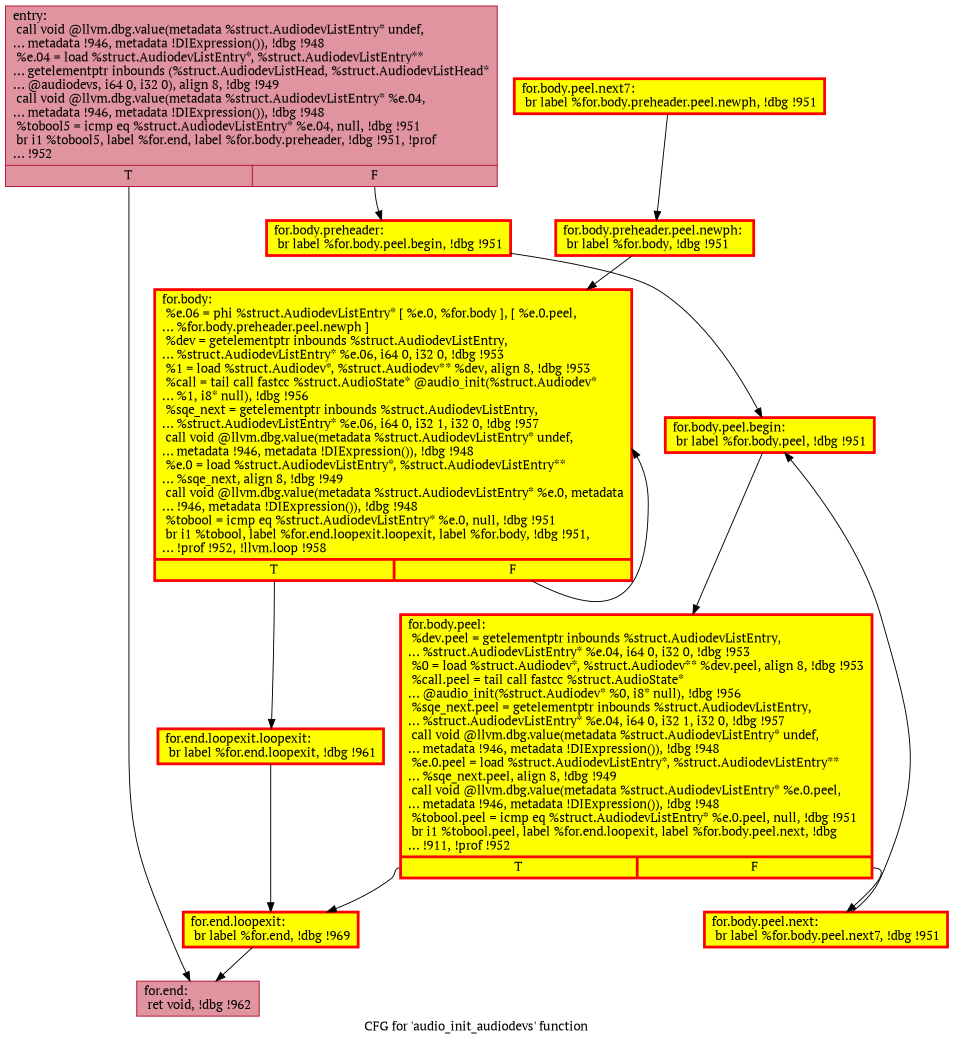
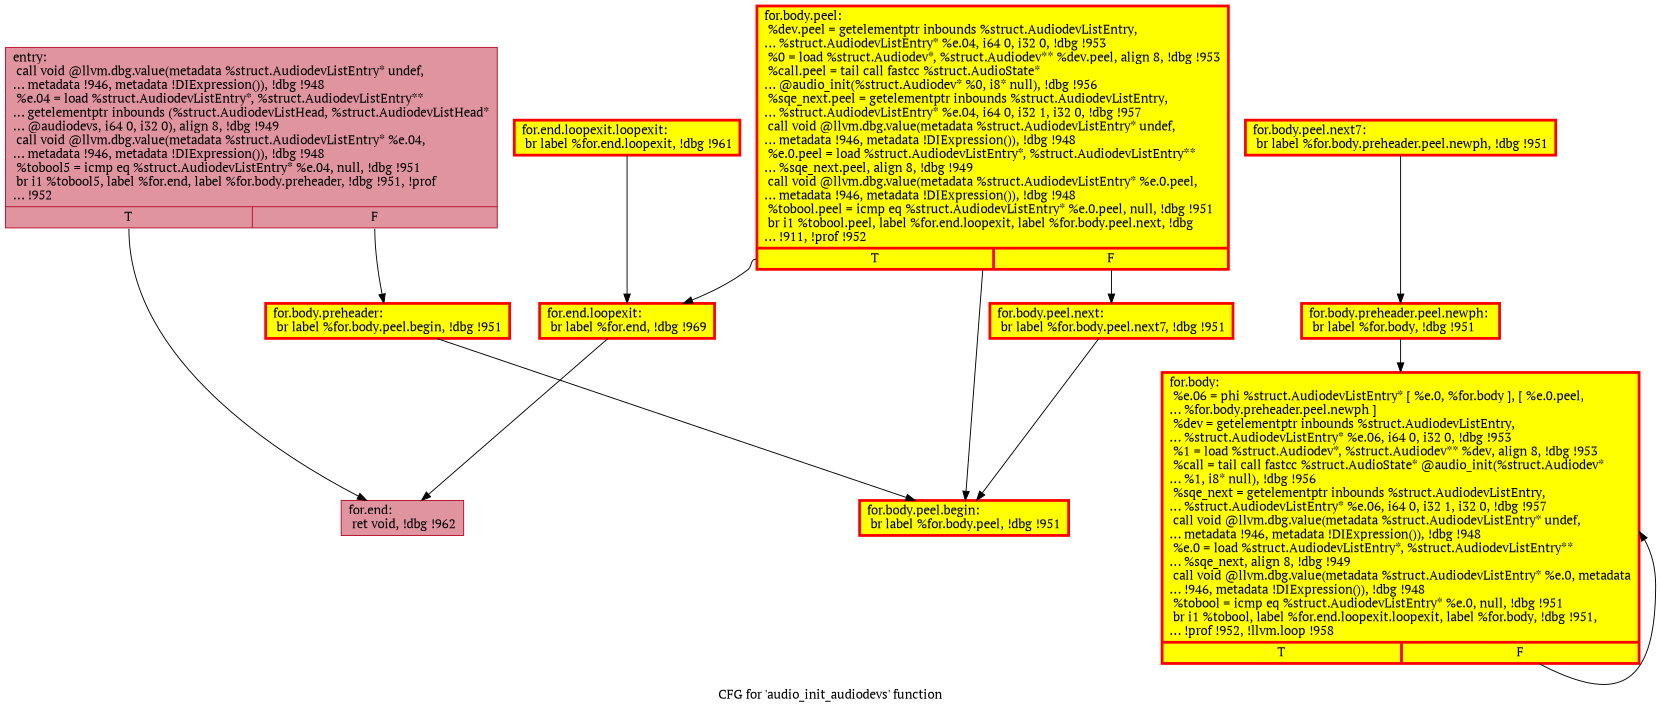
  digraph {
    fontname="PT Serif"
    label="CFG for 'audio_init_audiodevs' function"
    node [color=red fillcolor=yellow fontname="PT Serif" shape=record style=filled penwidth=3.0]
    edge [fontname="PT Serif"]
    n1 [color="#b70d28ff" fillcolor="#b70d2870" label="{entry:\l  call void @llvm.dbg.value(metadata %struct.AudiodevListEntry* undef,\l... metadata !946, metadata !DIExpression()), !dbg !948\l  %e.04 = load %struct.AudiodevListEntry*, %struct.AudiodevListEntry**\l... getelementptr inbounds (%struct.AudiodevListHead, %struct.AudiodevListHead*\l... @audiodevs, i64 0, i32 0), align 8, !dbg !949\l  call void @llvm.dbg.value(metadata %struct.AudiodevListEntry* %e.04,\l... metadata !946, metadata !DIExpression()), !dbg !948\l  %tobool5 = icmp eq %struct.AudiodevListEntry* %e.04, null, !dbg !951\l  br i1 %tobool5, label %for.end, label %for.body.preheader, !dbg !951, !prof\l... !952\l|{<s0>T|<s1>F}}" penwidth=""]
    n2 [color="#b70d28ff" fillcolor="#b70d2870" label="{for.end:                                          \l  ret void, !dbg !962\l}" penwidth=""]
    n3 [label="{for.body.preheader:                               \l  br label %for.body.peel.begin, !dbg !951\l}"]
    n4 [label="{for.body.peel.begin:                              \l  br label %for.body.peel, !dbg !951\l}"]
    n5 [label="{for.body.peel:                                    \l  %dev.peel = getelementptr inbounds %struct.AudiodevListEntry,\l... %struct.AudiodevListEntry* %e.04, i64 0, i32 0, !dbg !953\l  %0 = load %struct.Audiodev*, %struct.Audiodev** %dev.peel, align 8, !dbg !953\l  %call.peel = tail call fastcc %struct.AudioState*\l... @audio_init(%struct.Audiodev* %0, i8* null), !dbg !956\l  %sqe_next.peel = getelementptr inbounds %struct.AudiodevListEntry,\l... %struct.AudiodevListEntry* %e.04, i64 0, i32 1, i32 0, !dbg !957\l  call void @llvm.dbg.value(metadata %struct.AudiodevListEntry* undef,\l... metadata !946, metadata !DIExpression()), !dbg !948\l  %e.0.peel = load %struct.AudiodevListEntry*, %struct.AudiodevListEntry**\l... %sqe_next.peel, align 8, !dbg !949\l  call void @llvm.dbg.value(metadata %struct.AudiodevListEntry* %e.0.peel,\l... metadata !946, metadata !DIExpression()), !dbg !948\l  %tobool.peel = icmp eq %struct.AudiodevListEntry* %e.0.peel, null, !dbg !951\l  br i1 %tobool.peel, label %for.end.loopexit, label %for.body.peel.next, !dbg\l... !911, !prof !952\l|{<s0>T|<s1>F}}"]
    n6 [label="{for.end.loopexit:                                 \l  br label %for.end, !dbg !969\l}"]
    n7 [label="{for.body.peel.next:                               \l  br label %for.body.peel.next7, !dbg !951\l}"]
    n8 [label="{for.body.peel.next7:                              \l  br label %for.body.preheader.peel.newph, !dbg !951\l}"]
    n9 [label="{for.body.preheader.peel.newph:                    \l  br label %for.body, !dbg !951\l}"]
    n10 [label="{for.body:                                         \l  %e.06 = phi %struct.AudiodevListEntry* [ %e.0, %for.body ], [ %e.0.peel,\l... %for.body.preheader.peel.newph ]\l  %dev = getelementptr inbounds %struct.AudiodevListEntry,\l... %struct.AudiodevListEntry* %e.06, i64 0, i32 0, !dbg !953\l  %1 = load %struct.Audiodev*, %struct.Audiodev** %dev, align 8, !dbg !953\l  %call = tail call fastcc %struct.AudioState* @audio_init(%struct.Audiodev*\l... %1, i8* null), !dbg !956\l  %sqe_next = getelementptr inbounds %struct.AudiodevListEntry,\l... %struct.AudiodevListEntry* %e.06, i64 0, i32 1, i32 0, !dbg !957\l  call void @llvm.dbg.value(metadata %struct.AudiodevListEntry* undef,\l... metadata !946, metadata !DIExpression()), !dbg !948\l  %e.0 = load %struct.AudiodevListEntry*, %struct.AudiodevListEntry**\l... %sqe_next, align 8, !dbg !949\l  call void @llvm.dbg.value(metadata %struct.AudiodevListEntry* %e.0, metadata\l... !946, metadata !DIExpression()), !dbg !948\l  %tobool = icmp eq %struct.AudiodevListEntry* %e.0, null, !dbg !951\l  br i1 %tobool, label %for.end.loopexit.loopexit, label %for.body, !dbg !951,\l... !prof !952, !llvm.loop !958\l|{<s0>T|<s1>F}}"]
    n11 [label="{for.end.loopexit.loopexit:                        \l  br label %for.end.loopexit, !dbg !961\l}"]
    n1 -> n2 [tailport=s0]
    n1 -> n3 [tailport=s1]
    n3 -> n4
-   n4 -> n5
+   n5 -> n4
    n5 -> n6 [tailport=s0]
    n5 -> n7 [tailport=s1]
    n6 -> n2
    n7 -> n4
    n8 -> n9
    n9 -> n10
    n10 -> n10 [tailport=s1]
-   n10 -> n11 [tailport=s0]
    n11 -> n6
  }
